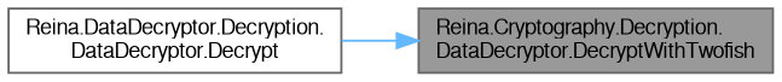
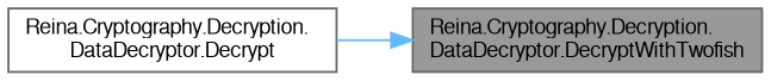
  digraph {
    rankdir=RL
    node [fontname=FreeSans fontsize=10 shape=box style=filled]
    n1 [color=gray40 fillcolor=grey60 fontcolor=black height=0.2 label="Reina.Cryptography.Decryption.\lDataDecryptor.DecryptWithTwofish" width=0.4]
-   n2 [color=grey40 fillcolor=white height=0.2 label="Reina.DataDecryptor.Decryption.\lDataDecryptor.Decrypt" width=0.4]
+   n2 [color=grey40 fillcolor=white height=0.2 label="Reina.Cryptography.Decryption.\lDataDecryptor.Decrypt" width=0.4]
    n1 -> n2 [color=steelblue1 dir=back fontname=FreeSans fontsize=10 labelfontname=FreeSans labelfontsize=10 style=solid]
  }
